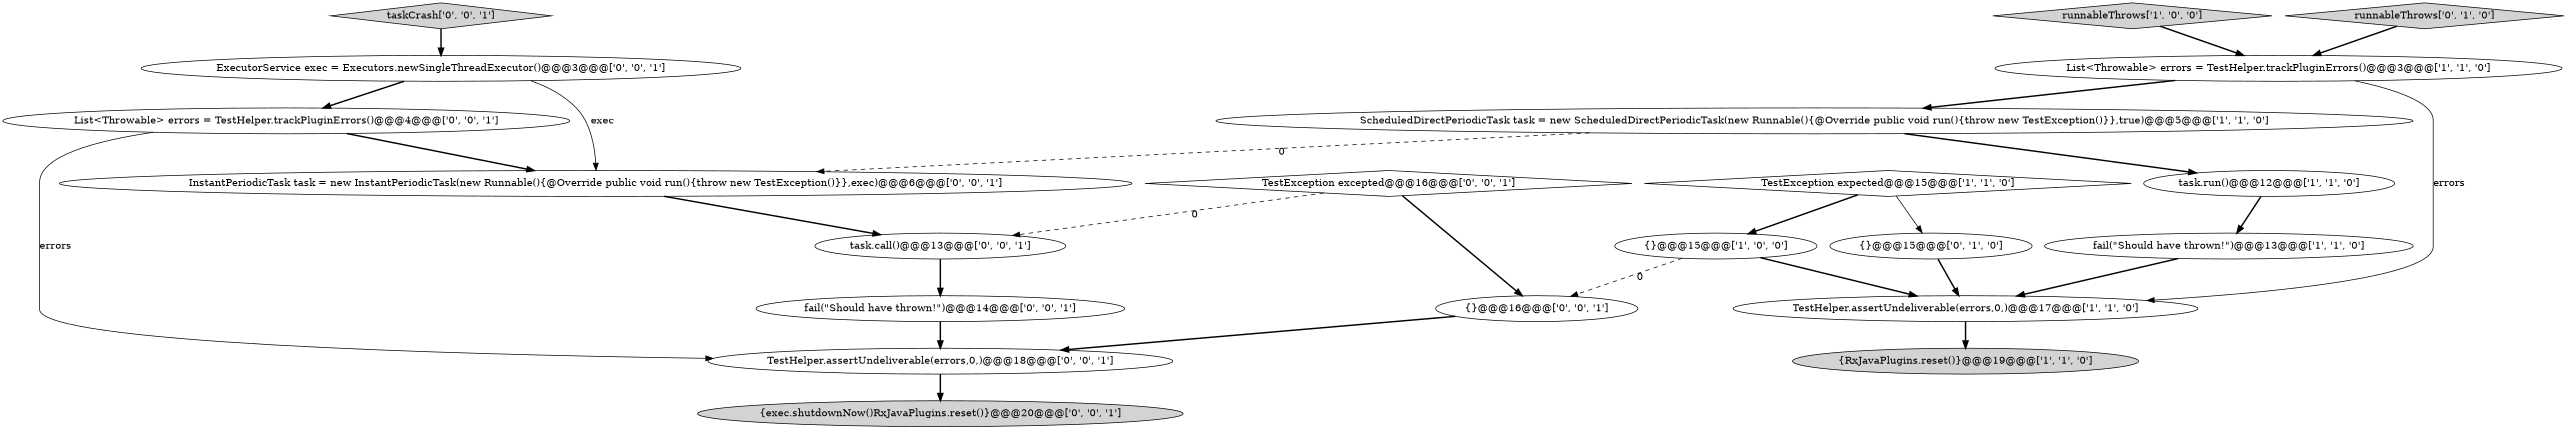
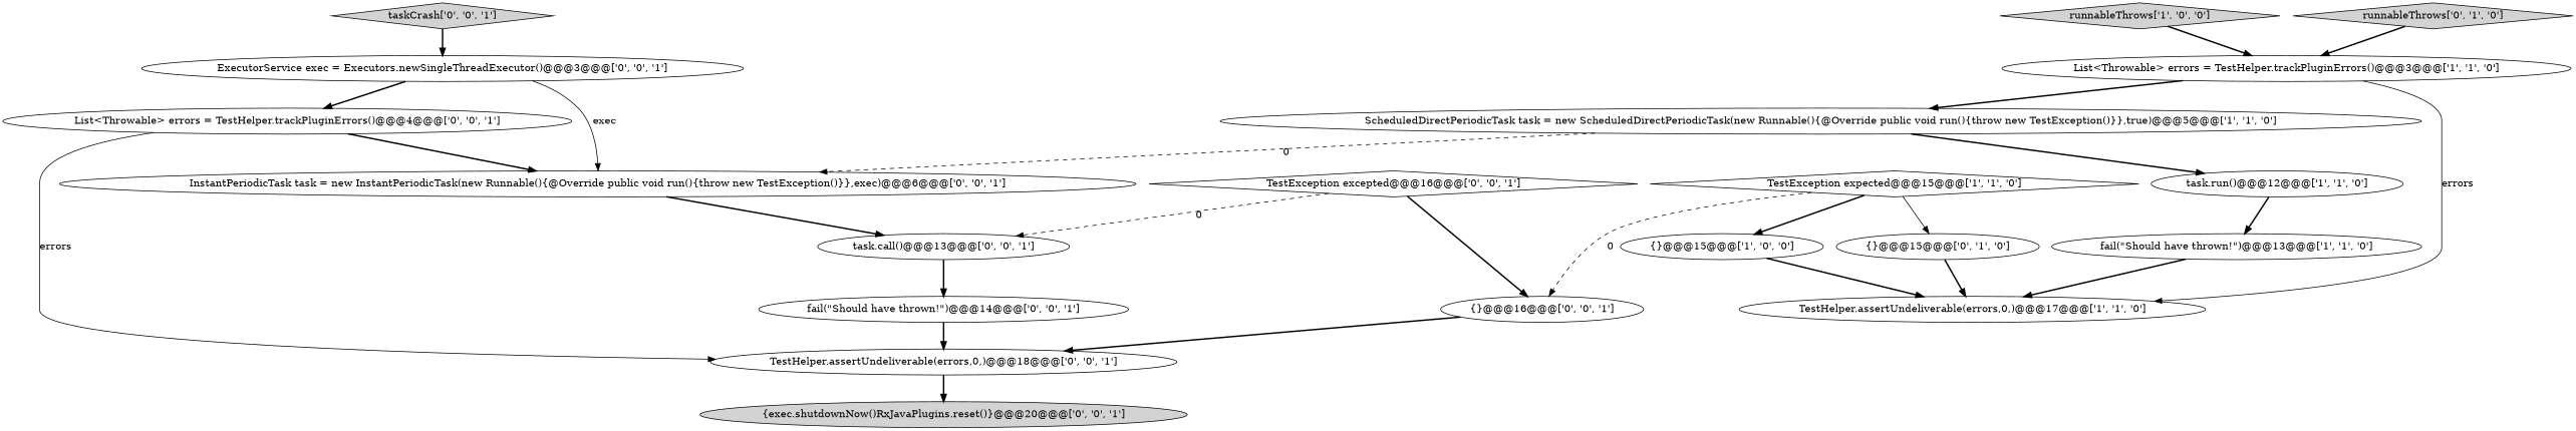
  digraph {
    node [fillcolor=white shape=ellipse style=filled]
    edge [style=bold]
    n1 [label="List<Throwable> errors = TestHelper.trackPluginErrors()@@@4@@@['0', '0', '1']"]
    n2 [label="TestHelper.assertUndeliverable(errors,0,)@@@18@@@['0', '0', '1']"]
    n3 [label="InstantPeriodicTask task = new InstantPeriodicTask(new Runnable(){@Override public void run(){throw new TestException()}},exec)@@@6@@@['0', '0', '1']"]
    n4 [fillcolor=lightgray label="{exec.shutdownNow()RxJavaPlugins.reset()}@@@20@@@['0', '0', '1']"]
    n5 [label="task.call()@@@13@@@['0', '0', '1']"]
    n6 [fillcolor=lightgray label="runnableThrows['1', '0', '0']" shape=diamond]
    n7 [label="List<Throwable> errors = TestHelper.trackPluginErrors()@@@3@@@['1', '1', '0']"]
    n8 [label="TestHelper.assertUndeliverable(errors,0,)@@@17@@@['1', '1', '0']"]
    n9 [label="ScheduledDirectPeriodicTask task = new ScheduledDirectPeriodicTask(new Runnable(){@Override public void run(){throw new TestException()}},true)@@@5@@@['1', '1', '0']"]
    n10 [label="TestException expected@@@15@@@['1', '1', '0']" shape=diamond]
    n11 [label="{}@@@15@@@['1', '0', '0']"]
    n12 [label="{}@@@16@@@['0', '0', '1']"]
    n13 [label="{}@@@15@@@['0', '1', '0']"]
    n14 [fillcolor=lightgray label="taskCrash['0', '0', '1']" shape=diamond]
    n15 [label="ExecutorService exec = Executors.newSingleThreadExecutor()@@@3@@@['0', '0', '1']"]
    n16 [label="fail(\"Should have thrown!\")@@@14@@@['0', '0', '1']"]
-   n17 [fillcolor=lightgray label="{RxJavaPlugins.reset()}@@@19@@@['1', '1', '0']"]
    n18 [label="task.run()@@@12@@@['1', '1', '0']"]
    n19 [label="fail(\"Should have thrown!\")@@@13@@@['1', '1', '0']"]
    n20 [fillcolor=lightgray label="runnableThrows['0', '1', '0']" shape=diamond]
    n21 [label="TestException excepted@@@16@@@['0', '0', '1']" shape=diamond]
    n1 -> n2 [label=errors style=solid]
    n1 -> n3
    n2 -> n4
    n3 -> n5
    n5 -> n16
    n6 -> n7
    n7 -> n8 [label=errors style=solid]
    n7 -> n9
-   n8 -> n17
    n9 -> n3 [label=0 style=dashed]
    n9 -> n18
    n10 -> n11
-   n11 -> n12 [label=0 style=dashed]
+   n10 -> n12 [label=0 style=dashed]
    n10 -> n13 [style=solid]
    n11 -> n8
    n12 -> n2
    n13 -> n8
    n14 -> n15
    n15 -> n1
    n15 -> n3 [label=exec style=solid]
    n16 -> n2
    n18 -> n19
    n19 -> n8
    n20 -> n7
    n21 -> n5 [label=0 style=dashed]
    n21 -> n12
  }
